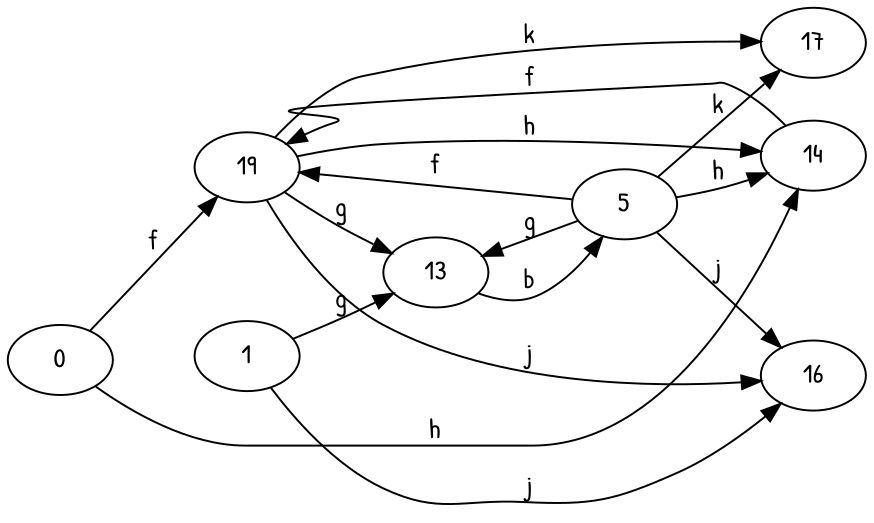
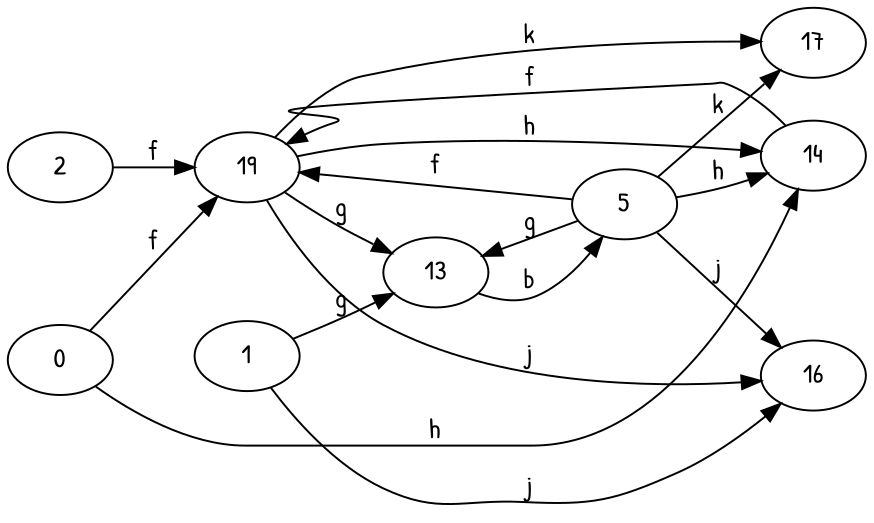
  strict digraph {
    fontname="Patrick Hand"
    rankdir=LR
    node [fontname="Patrick Hand"]
    edge [fontname="Patrick Hand"]
    n1 [label=19]
+   2
    13
    14
    16
    17
    5
    0
    1
    n1 -> 13 [label=g]
    n1 -> 14 [label=h]
    n1 -> 16 [label=j]
    n1 -> 17 [label=k]
+   2 -> n1 [label=f]
    13 -> 5 [label=b]
    14 -> n1 [label=f]
    5 -> n1 [label=f]
    5 -> 13 [label=g]
    5 -> 14 [label=h]
    5 -> 16 [label=j]
    5 -> 17 [label=k]
    0 -> n1 [label=f]
    0 -> 14 [label=h]
    1 -> 13 [label=g]
    1 -> 16 [label=j]
  }
